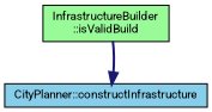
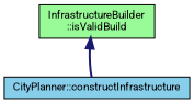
  digraph {
    rankdir=TB
    fontname=Roboto
    node [color=black fontname=Roboto fontsize=10 shape=record style=filled]
    n1 [fillcolor=palegreen fontcolor=black height=0.2 label="InfrastructureBuilder\l::isValidBuild" width=0.4]
    n2 [fillcolor=skyblue height=0.2 label="CityPlanner::constructInfrastructure" width=0.4]
-   n2 -> n1 [color=midnightblue dir=back fontname=Roboto fontsize=10 labelfontname=Helvetica labelfontsize=10 style=bold]
+   n1 -> n2 [color=midnightblue dir=back fontname=Roboto fontsize=10 labelfontname=Helvetica labelfontsize=10 style=bold]
  }
